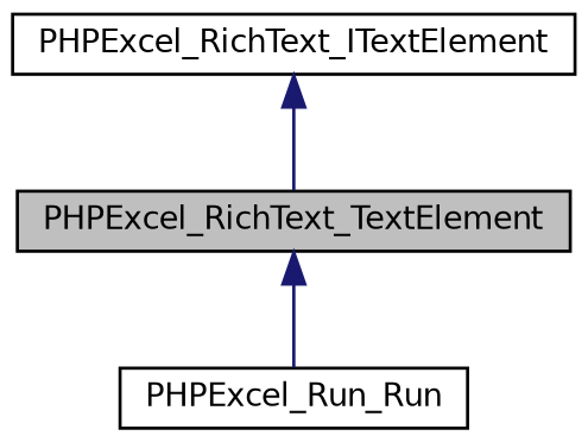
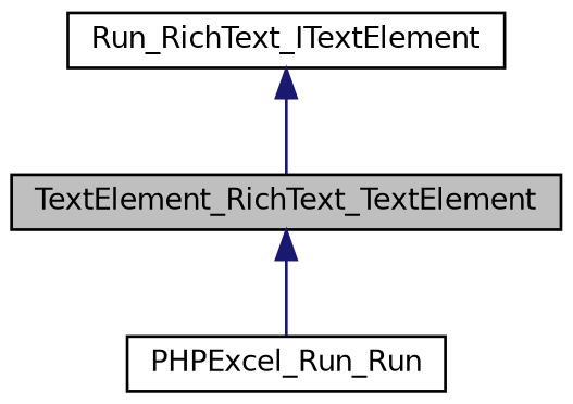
  digraph {
    node [color=black fillcolor=white fontname=Helvetica fontsize=10 shape=record style=filled]
    edge [color=midnightblue dir=back fontname=Helvetica fontsize=10 labelfontname=Helvetica labelfontsize=10 style=solid]
-   n1 [fillcolor=grey75 fontcolor=black height=0.2 label=PHPExcel_RichText_TextElement width=0.4]
+   n1 [fillcolor=grey75 fontcolor=black height=0.2 label=TextElement_RichText_TextElement width=0.4]
    n2 [height=0.2 label=PHPExcel_Run_Run width=0.4]
-   n3 [height=0.2 label=PHPExcel_RichText_ITextElement width=0.4]
+   n3 [height=0.2 label=Run_RichText_ITextElement width=0.4]
    n1 -> n2
    n3 -> n1
  }
